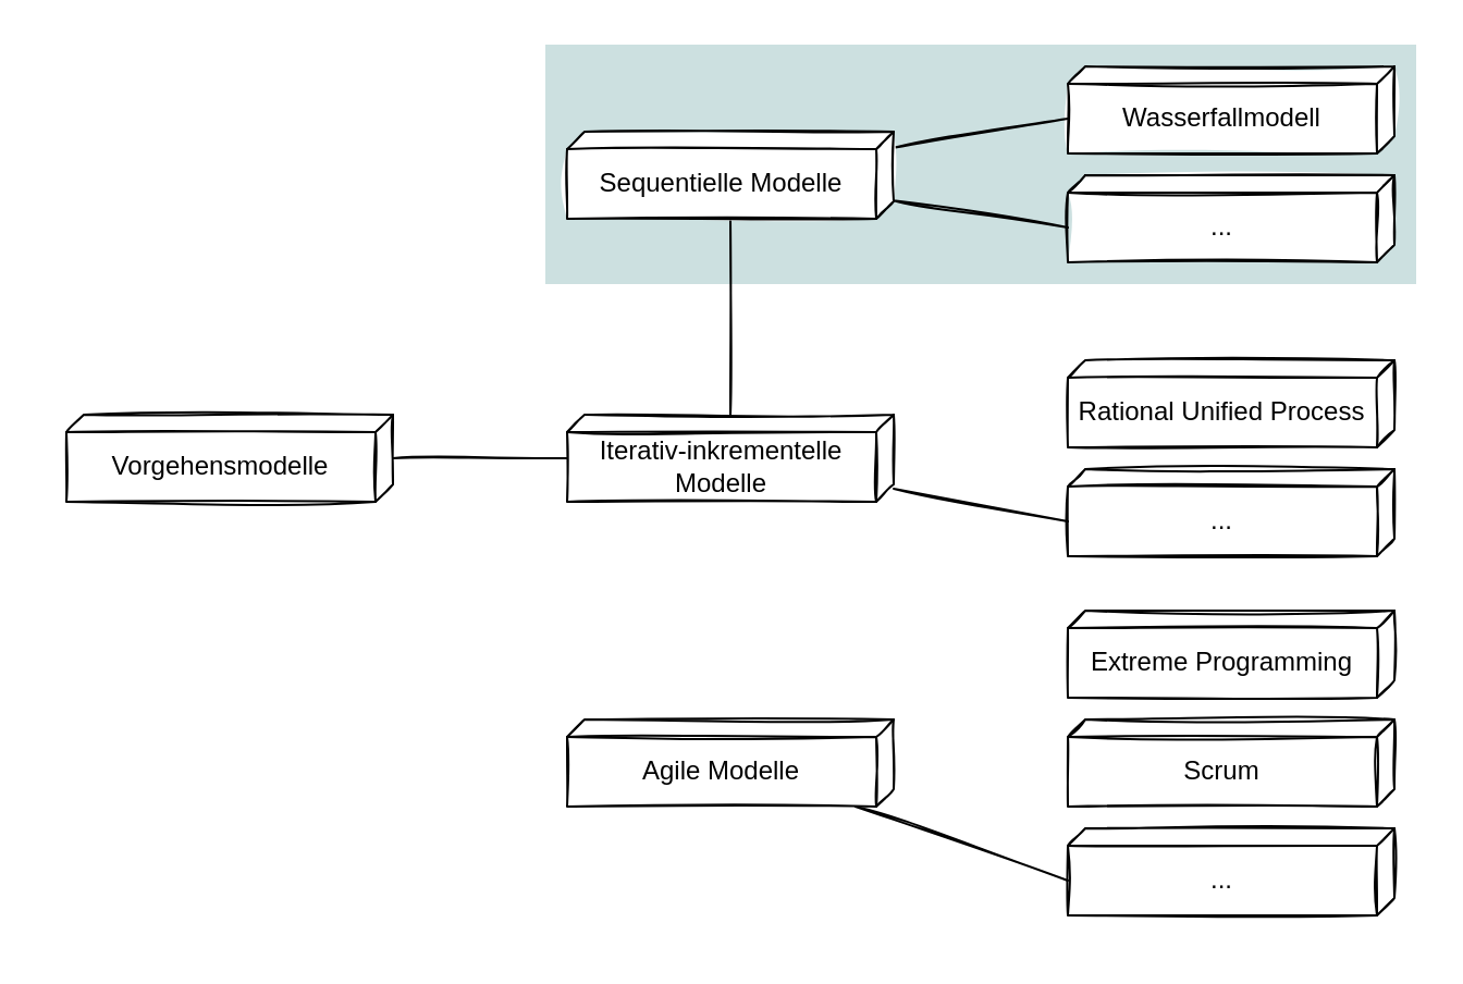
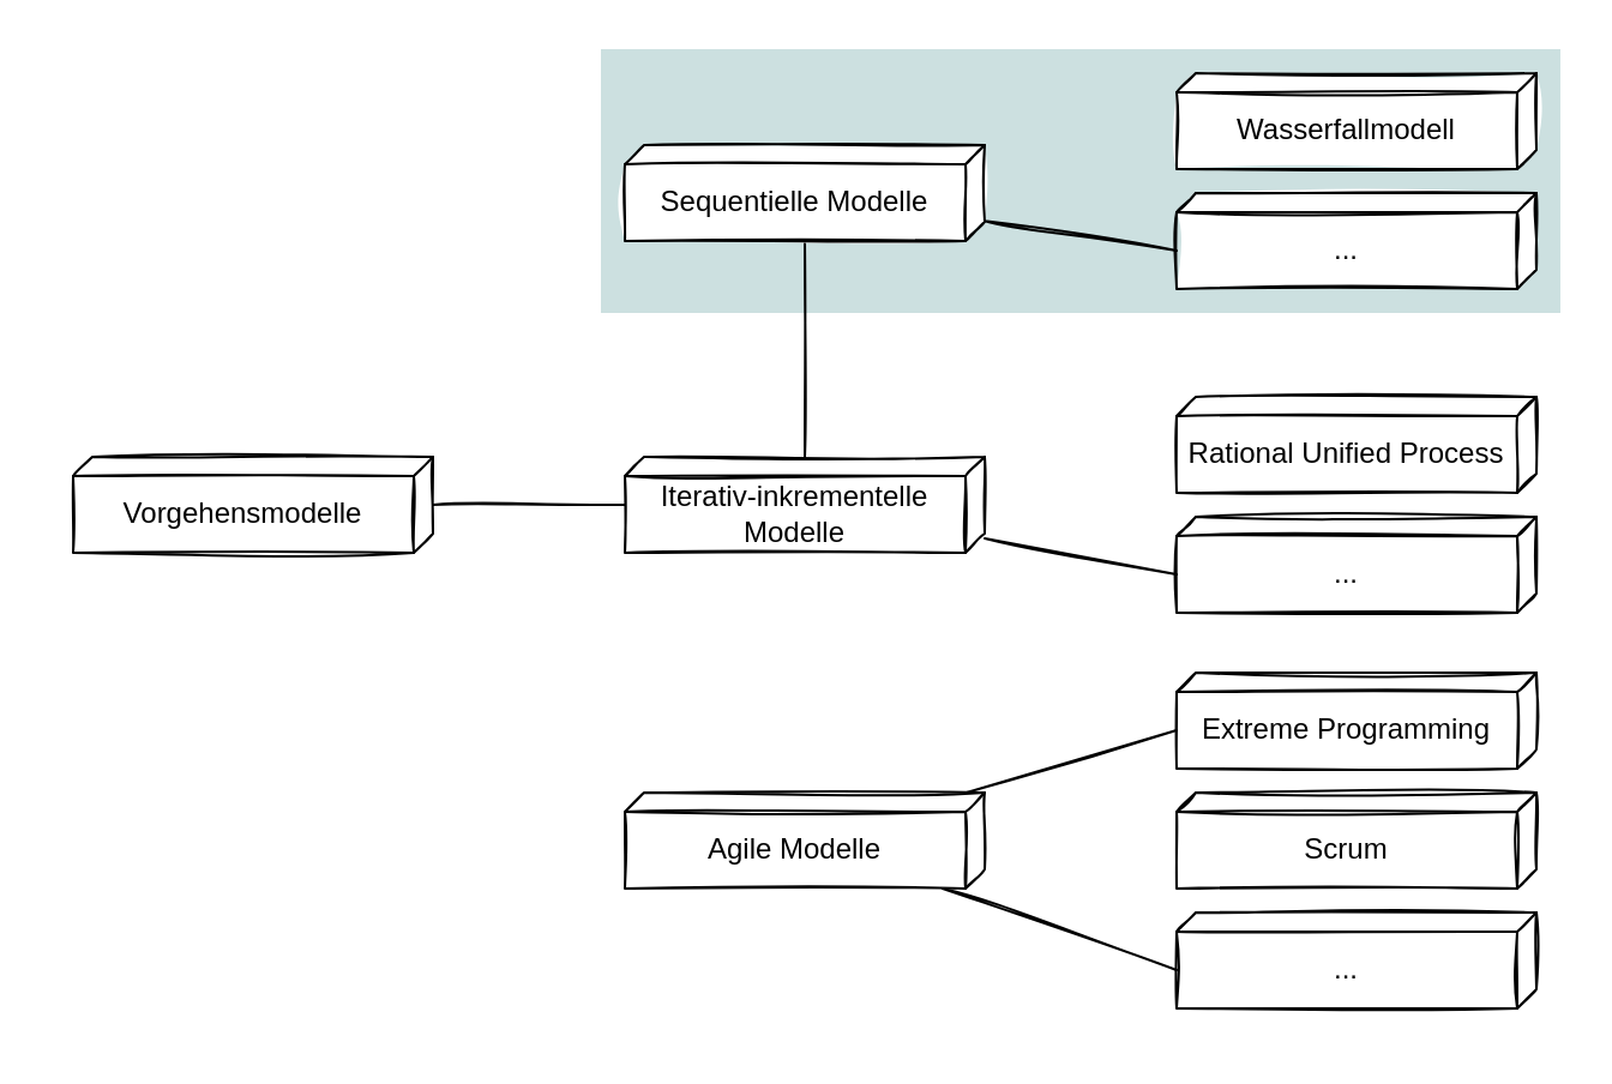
  <mxCell id="0" />
  <mxCell id="1" parent="0" />
  <mxCell id="2" value="" style="rounded=0;whiteSpace=wrap;html=1;fillColor=none;strokeColor=none;" parent="1" vertex="1"><mxGeometry x="20" y="20" width="630" height="410" as="geometry" /></mxCell>
  <mxCell id="3" value="" style="rounded=0;whiteSpace=wrap;html=1;strokeColor=none;fillColor=#006666;fillOpacity=20;" parent="1" vertex="1"><mxGeometry x="250" y="20" width="400" height="110" as="geometry" /></mxCell>
  <mxCell id="4" value="Wasserfallmodell" style="shape=cube;whiteSpace=wrap;html=1;boundedLbl=1;backgroundOutline=1;darkOpacity=0;darkOpacity2=0;sketch=1;size=8;rotation=0;flipV=0;direction=south;portConstraintRotation=0;fontSize=12;" vertex="1" parent="1"><mxGeometry x="490" y="30" width="150" height="40" as="geometry" /></mxCell>
  <mxCell id="5" value="Rational Unified Process" style="shape=cube;whiteSpace=wrap;html=1;boundedLbl=1;backgroundOutline=1;darkOpacity=0;darkOpacity2=0;sketch=1;size=8;rotation=0;flipV=0;direction=south;portConstraintRotation=0;fontSize=12;" vertex="1" parent="1"><mxGeometry x="490" y="165" width="150" height="40" as="geometry" /></mxCell>
  <mxCell id="6" value="..." style="shape=cube;whiteSpace=wrap;html=1;boundedLbl=1;backgroundOutline=1;darkOpacity=0;darkOpacity2=0;sketch=1;size=8;rotation=0;flipV=0;direction=south;portConstraintRotation=0;fontSize=12;" vertex="1" parent="1"><mxGeometry x="490" y="80" width="150" height="40" as="geometry" /></mxCell>
  <mxCell id="7" value="Extreme Programming" style="shape=cube;whiteSpace=wrap;html=1;boundedLbl=1;backgroundOutline=1;darkOpacity=0;darkOpacity2=0;sketch=1;size=8;rotation=0;flipV=0;direction=south;portConstraintRotation=0;fontSize=12;" vertex="1" parent="1"><mxGeometry x="490" y="280" width="150" height="40" as="geometry" /></mxCell>
  <mxCell id="8" value="..." style="shape=cube;whiteSpace=wrap;html=1;boundedLbl=1;backgroundOutline=1;darkOpacity=0;darkOpacity2=0;sketch=1;size=8;rotation=0;flipV=0;direction=south;portConstraintRotation=0;fontSize=12;" vertex="1" parent="1"><mxGeometry x="490" y="215" width="150" height="40" as="geometry" /></mxCell>
  <mxCell id="9" value="Scrum" style="shape=cube;whiteSpace=wrap;html=1;boundedLbl=1;backgroundOutline=1;darkOpacity=0;darkOpacity2=0;sketch=1;size=8;rotation=0;flipV=0;direction=south;portConstraintRotation=0;fontSize=12;" vertex="1" parent="1"><mxGeometry x="490" y="330" width="150" height="40" as="geometry" /></mxCell>
  <mxCell id="10" value="..." style="shape=cube;whiteSpace=wrap;html=1;boundedLbl=1;backgroundOutline=1;darkOpacity=0;darkOpacity2=0;sketch=1;size=8;rotation=0;flipV=0;direction=south;portConstraintRotation=0;fontSize=12;" vertex="1" parent="1"><mxGeometry x="490" y="380" width="150" height="40" as="geometry" /></mxCell>
  <mxCell id="11" style="edgeStyle=none;rounded=0;sketch=1;orthogonalLoop=1;jettySize=auto;html=1;shadow=0;endArrow=none;endFill=0;fontSize=12;" edge="1" parent="1" source="13" target="16"><mxGeometry relative="1" as="geometry" /></mxCell>
  <mxCell id="12" style="edgeStyle=none;rounded=0;sketch=1;orthogonalLoop=1;jettySize=auto;html=1;entryX=0;entryY=0;entryDx=24;entryDy=150;entryPerimeter=0;shadow=0;endArrow=none;endFill=0;fontSize=12;" edge="1" parent="1" source="13" target="8"><mxGeometry relative="1" as="geometry" /></mxCell>
  <mxCell id="13" value="Iterativ-inkrementelle Modelle" style="shape=cube;whiteSpace=wrap;html=1;boundedLbl=1;backgroundOutline=1;darkOpacity=0;darkOpacity2=0;sketch=1;size=8;rotation=0;flipV=0;direction=south;portConstraintRotation=0;fontSize=12;" vertex="1" parent="1"><mxGeometry x="260" y="190" width="150" height="40" as="geometry" /></mxCell>
- <mxCell id="14" style="edgeStyle=none;rounded=0;sketch=1;orthogonalLoop=1;jettySize=auto;html=1;entryX=0;entryY=0;entryDx=24;entryDy=150;entryPerimeter=0;shadow=0;endArrow=none;endFill=0;fontSize=12;" edge="1" parent="1" source="16" target="4"><mxGeometry relative="1" as="geometry" /></mxCell>
  <mxCell id="15" style="edgeStyle=none;rounded=0;sketch=1;orthogonalLoop=1;jettySize=auto;html=1;entryX=0;entryY=0;entryDx=24;entryDy=150;entryPerimeter=0;shadow=0;endArrow=none;endFill=0;fontSize=12;" edge="1" parent="1" source="16" target="6"><mxGeometry relative="1" as="geometry" /></mxCell>
  <mxCell id="16" value="Sequentielle Modelle" style="shape=cube;whiteSpace=wrap;html=1;boundedLbl=1;backgroundOutline=1;darkOpacity=0;darkOpacity2=0;sketch=1;size=8;rotation=0;flipV=0;direction=south;portConstraintRotation=0;fontSize=12;" vertex="1" parent="1"><mxGeometry x="260" y="60" width="150" height="40" as="geometry" /></mxCell>
+ <mxCell id="17" style="edgeStyle=none;rounded=0;sketch=1;orthogonalLoop=1;jettySize=auto;html=1;entryX=0;entryY=0;entryDx=24;entryDy=150;entryPerimeter=0;shadow=0;endArrow=none;endFill=0;fontSize=12;" edge="1" parent="1" source="19" target="7"><mxGeometry relative="1" as="geometry" /></mxCell>
  <mxCell id="18" style="edgeStyle=none;rounded=0;sketch=1;orthogonalLoop=1;jettySize=auto;html=1;entryX=0;entryY=0;entryDx=24;entryDy=150;entryPerimeter=0;shadow=0;endArrow=none;endFill=0;fontSize=12;" edge="1" parent="1" source="19" target="10"><mxGeometry relative="1" as="geometry" /></mxCell>
  <mxCell id="19" value="Agile Modelle" style="shape=cube;whiteSpace=wrap;html=1;boundedLbl=1;backgroundOutline=1;darkOpacity=0;darkOpacity2=0;sketch=1;size=8;rotation=0;flipV=0;direction=south;portConstraintRotation=0;fontSize=12;" vertex="1" parent="1"><mxGeometry x="260" y="330" width="150" height="40" as="geometry" /></mxCell>
  <mxCell id="20" style="rounded=0;sketch=1;orthogonalLoop=1;jettySize=auto;html=1;shadow=0;endArrow=none;endFill=0;fontSize=12;" edge="1" parent="1" source="21" target="13"><mxGeometry relative="1" as="geometry"><mxPoint x="230" y="210" as="targetPoint" /><mxPoint x="220" y="250" as="sourcePoint" /></mxGeometry></mxCell>
  <mxCell id="21" value="Vorgehensmodelle" style="shape=cube;whiteSpace=wrap;html=1;boundedLbl=1;backgroundOutline=1;darkOpacity=0;darkOpacity2=0;sketch=1;size=8;rotation=0;flipV=0;direction=south;portConstraintRotation=0;fontSize=12;" vertex="1" parent="1"><mxGeometry x="30" y="190" width="150" height="40" as="geometry" /></mxCell>
